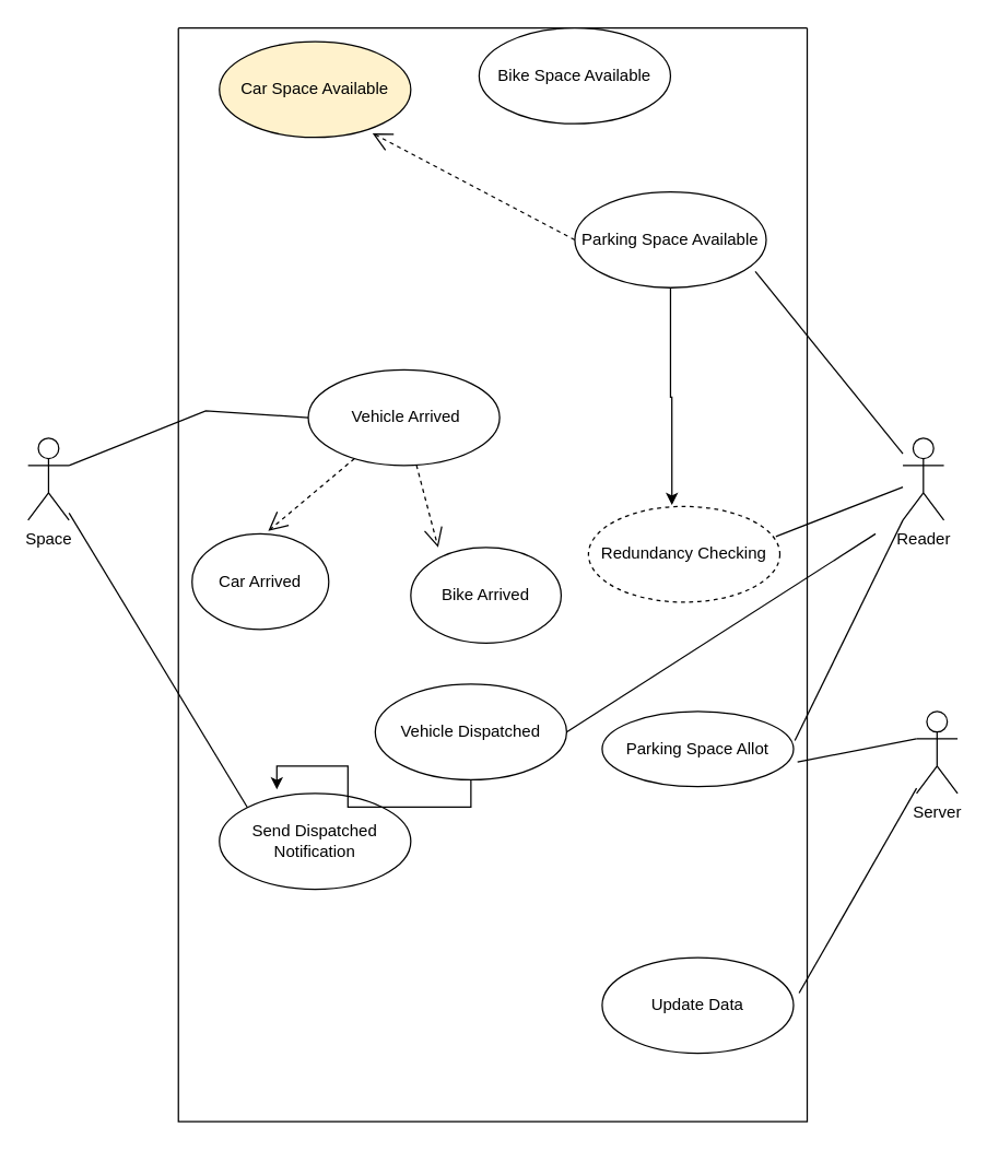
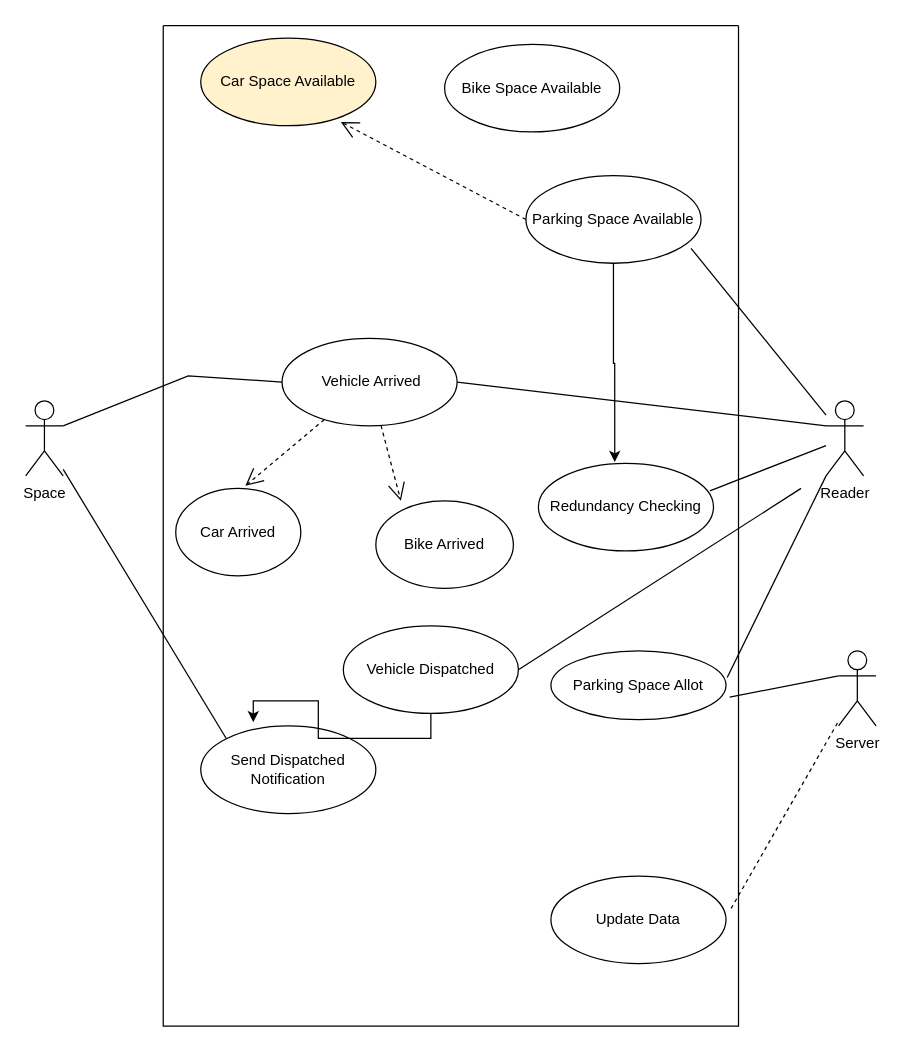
  <mxCell id="0" />
  <mxCell id="1" parent="0" />
  <mxCell id="2" value="" style="swimlane;startSize=0;" parent="1" vertex="1"><mxGeometry x="130" y="20" width="460" height="800" as="geometry" /></mxCell>
  <mxCell id="3" style="edgeStyle=orthogonalEdgeStyle;rounded=0;orthogonalLoop=1;jettySize=auto;html=1;exitX=0.5;exitY=1;exitDx=0;exitDy=0;entryX=0.436;entryY=-0.014;entryDx=0;entryDy=0;entryPerimeter=0;" parent="2" source="4" target="9" edge="1"><mxGeometry relative="1" as="geometry"><Array as="points"><mxPoint x="360" y="270" /></Array></mxGeometry></mxCell>
  <mxCell id="4" value="Parking Space Available" style="ellipse;whiteSpace=wrap;html=1;" parent="2" vertex="1"><mxGeometry x="290" y="120" width="140" height="70" as="geometry" /></mxCell>
- <mxCell id="5" value="Bike Space Available" style="ellipse;whiteSpace=wrap;html=1;" parent="2" vertex="1"><mxGeometry x="220" width="140" height="70" as="geometry" /></mxCell>
+ <mxCell id="5" value="Bike Space Available" style="ellipse;whiteSpace=wrap;html=1;" parent="2" vertex="1"><mxGeometry x="225" y="15" width="140" height="70" as="geometry" /></mxCell>
  <mxCell id="6" value="&amp;nbsp;Vehicle Arrived" style="ellipse;whiteSpace=wrap;html=1;" parent="2" vertex="1"><mxGeometry x="95" y="250" width="140" height="70" as="geometry" /></mxCell>
  <mxCell id="7" value="Car Space Available" style="ellipse;whiteSpace=wrap;html=1;fillColor=#fff2cc;" parent="2" vertex="1"><mxGeometry x="30" y="10" width="140" height="70" as="geometry" /></mxCell>
  <mxCell id="8" value="Bike Arrived" style="ellipse;whiteSpace=wrap;html=1;" parent="2" vertex="1"><mxGeometry x="170" y="380" width="110" height="70" as="geometry" /></mxCell>
- <mxCell id="9" value="Redundancy Checking" style="ellipse;whiteSpace=wrap;html=1;dashed=1;" parent="2" vertex="1"><mxGeometry x="300" y="350" width="140" height="70" as="geometry" /></mxCell>
+ <mxCell id="9" value="Redundancy Checking" style="ellipse;whiteSpace=wrap;html=1;" parent="2" vertex="1"><mxGeometry x="300" y="350" width="140" height="70" as="geometry" /></mxCell>
  <mxCell id="10" value="" style="endArrow=open;endSize=12;dashed=1;html=1;rounded=0;entryX=0.8;entryY=0.957;entryDx=0;entryDy=0;entryPerimeter=0;exitX=0;exitY=0.5;exitDx=0;exitDy=0;" parent="2" source="4" target="7" edge="1"><mxGeometry width="160" relative="1" as="geometry"><mxPoint x="130" y="210" as="sourcePoint" /><mxPoint x="290" y="210" as="targetPoint" /></mxGeometry></mxCell>
  <mxCell id="11" value="Car Arrived" style="ellipse;whiteSpace=wrap;html=1;" parent="2" vertex="1"><mxGeometry x="10" y="370" width="100" height="70" as="geometry" /></mxCell>
  <mxCell id="12" value="" style="endArrow=open;endSize=12;dashed=1;html=1;rounded=0;entryX=0.557;entryY=-0.029;entryDx=0;entryDy=0;entryPerimeter=0;" parent="2" source="6" target="11" edge="1"><mxGeometry width="160" relative="1" as="geometry"><mxPoint x="20.0" y="320" as="sourcePoint" /><mxPoint x="190.04" y="490" as="targetPoint" /></mxGeometry></mxCell>
  <mxCell id="13" value="Parking Space Allot" style="ellipse;whiteSpace=wrap;html=1;" parent="2" vertex="1"><mxGeometry x="310" y="500" width="140" height="55" as="geometry" /></mxCell>
  <mxCell id="14" value="Update Data" style="ellipse;whiteSpace=wrap;html=1;" parent="2" vertex="1"><mxGeometry x="310" y="680" width="140" height="70" as="geometry" /></mxCell>
  <mxCell id="15" value="Vehicle Dispatched" style="ellipse;whiteSpace=wrap;html=1;" vertex="1" parent="2"><mxGeometry x="144" y="480" width="140" height="70" as="geometry" /></mxCell>
  <mxCell id="16" value="Send Dispatched Notification" style="ellipse;whiteSpace=wrap;html=1;" vertex="1" parent="2"><mxGeometry x="30" y="560" width="140" height="70" as="geometry" /></mxCell>
  <mxCell id="17" style="edgeStyle=orthogonalEdgeStyle;rounded=0;orthogonalLoop=1;jettySize=auto;html=1;exitX=0.5;exitY=1;exitDx=0;exitDy=0;entryX=0.3;entryY=-0.043;entryDx=0;entryDy=0;entryPerimeter=0;" edge="1" parent="2" source="15" target="16"><mxGeometry relative="1" as="geometry" /></mxCell>
  <mxCell id="18" value="Space" style="shape=umlActor;verticalLabelPosition=bottom;verticalAlign=top;html=1;outlineConnect=0;" parent="1" vertex="1"><mxGeometry x="20" y="320" width="30" height="60" as="geometry" /></mxCell>
  <mxCell id="19" value="Reader" style="shape=umlActor;verticalLabelPosition=bottom;verticalAlign=top;html=1;outlineConnect=0;" parent="1" vertex="1"><mxGeometry x="660" y="320" width="30" height="60" as="geometry" /></mxCell>
  <mxCell id="20" value="" style="endArrow=none;html=1;rounded=0;exitX=1;exitY=0.333;exitDx=0;exitDy=0;exitPerimeter=0;entryX=0;entryY=0.5;entryDx=0;entryDy=0;" parent="1" source="18" target="6" edge="1"><mxGeometry relative="1" as="geometry"><mxPoint x="70" y="420" as="sourcePoint" /><mxPoint x="230" y="420" as="targetPoint" /><Array as="points"><mxPoint x="150" y="300" /></Array></mxGeometry></mxCell>
+ <mxCell id="21" value="" style="endArrow=none;html=1;rounded=0;exitX=1;exitY=0.5;exitDx=0;exitDy=0;entryX=0;entryY=0.333;entryDx=0;entryDy=0;entryPerimeter=0;" parent="1" source="6" target="19" edge="1"><mxGeometry relative="1" as="geometry"><mxPoint x="350" y="305" as="sourcePoint" /><mxPoint x="480" y="260" as="targetPoint" /><Array as="points" /></mxGeometry></mxCell>
  <mxCell id="22" value="" style="endArrow=none;html=1;rounded=0;exitX=0.943;exitY=0.829;exitDx=0;exitDy=0;exitPerimeter=0;" parent="1" source="4" target="19" edge="1"><mxGeometry relative="1" as="geometry"><mxPoint x="340" y="315" as="sourcePoint" /><mxPoint x="670" y="350" as="targetPoint" /><Array as="points" /></mxGeometry></mxCell>
  <mxCell id="23" value="" style="endArrow=none;html=1;rounded=0;exitX=0.979;exitY=0.314;exitDx=0;exitDy=0;exitPerimeter=0;" parent="1" source="9" target="19" edge="1"><mxGeometry relative="1" as="geometry"><mxPoint x="350" y="325" as="sourcePoint" /><mxPoint x="680" y="360" as="targetPoint" /><Array as="points" /></mxGeometry></mxCell>
  <mxCell id="24" value="" style="endArrow=open;endSize=12;dashed=1;html=1;rounded=0;" parent="1" source="6" edge="1"><mxGeometry width="160" relative="1" as="geometry"><mxPoint x="260" y="540" as="sourcePoint" /><mxPoint x="320" y="400" as="targetPoint" /></mxGeometry></mxCell>
  <mxCell id="25" value="" style="endArrow=none;html=1;rounded=0;exitX=1.007;exitY=0.386;exitDx=0;exitDy=0;exitPerimeter=0;" parent="1" source="13" edge="1"><mxGeometry relative="1" as="geometry"><mxPoint x="577" y="402" as="sourcePoint" /><mxPoint x="660" y="380" as="targetPoint" /><Array as="points" /></mxGeometry></mxCell>
  <mxCell id="26" value="Server" style="shape=umlActor;verticalLabelPosition=bottom;verticalAlign=top;html=1;" parent="1" vertex="1"><mxGeometry x="670" y="520" width="30" height="60" as="geometry" /></mxCell>
  <mxCell id="27" value="" style="endArrow=none;html=1;rounded=0;exitX=1.021;exitY=0.671;exitDx=0;exitDy=0;exitPerimeter=0;entryX=0;entryY=0.333;entryDx=0;entryDy=0;entryPerimeter=0;" parent="1" source="13" target="26" edge="1"><mxGeometry relative="1" as="geometry"><mxPoint x="591" y="557" as="sourcePoint" /><mxPoint x="670" y="390" as="targetPoint" /><Array as="points" /></mxGeometry></mxCell>
- <mxCell id="28" value="" style="endArrow=none;html=1;rounded=0;exitX=1.029;exitY=0.371;exitDx=0;exitDy=0;exitPerimeter=0;" parent="1" source="14" target="26" edge="1"><mxGeometry relative="1" as="geometry"><mxPoint x="601" y="567" as="sourcePoint" /><mxPoint x="680" y="400" as="targetPoint" /><Array as="points" /></mxGeometry></mxCell>
+ <mxCell id="28" value="" style="endArrow=none;html=1;rounded=0;exitX=1.029;exitY=0.371;exitDx=0;exitDy=0;exitPerimeter=0;dashed=1;" parent="1" source="14" target="26" edge="1"><mxGeometry relative="1" as="geometry"><mxPoint x="601" y="567" as="sourcePoint" /><mxPoint x="680" y="400" as="targetPoint" /><Array as="points" /></mxGeometry></mxCell>
  <mxCell id="29" value="" style="endArrow=none;html=1;rounded=0;exitX=1;exitY=0.5;exitDx=0;exitDy=0;" edge="1" parent="1" source="15"><mxGeometry relative="1" as="geometry"><mxPoint x="591" y="557" as="sourcePoint" /><mxPoint x="640" y="390" as="targetPoint" /><Array as="points" /></mxGeometry></mxCell>
  <mxCell id="30" value="" style="endArrow=none;html=1;rounded=0;exitX=0;exitY=0;exitDx=0;exitDy=0;" edge="1" parent="1" source="16" target="18"><mxGeometry relative="1" as="geometry"><mxPoint x="601" y="567" as="sourcePoint" /><mxPoint x="40" y="400" as="targetPoint" /><Array as="points" /></mxGeometry></mxCell>
